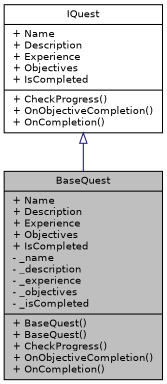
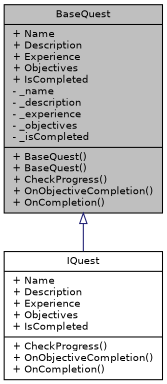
  digraph {
    node [color=black fontname=Helvetica fontsize=10 shape=record style=filled]
    n1 [fillcolor=grey75 fontcolor=black height=0.2 label="{BaseQuest\n|+ Name\l+ Description\l+ Experience\l+ Objectives\l+ IsCompleted\l- _name\l- _description\l- _experience\l- _objectives\l- _isCompleted\l|+ BaseQuest()\l+ BaseQuest()\l+ CheckProgress()\l+ OnObjectiveCompletion()\l+ OnCompletion()\l}" width=0.4]
    n2 [fillcolor=white height=0.2 label="{IQuest\n|+ Name\l+ Description\l+ Experience\l+ Objectives\l+ IsCompleted\l|+ CheckProgress()\l+ OnObjectiveCompletion()\l+ OnCompletion()\l}" width=0.4]
-   n2 -> n1 [arrowtail=onormal color=midnightblue dir=back fontname=Helvetica fontsize=10 labelfontname=Helvetica labelfontsize=10 style=solid]
+   n1 -> n2 [arrowtail=onormal color=midnightblue dir=back fontname=Helvetica fontsize=10 labelfontname=Helvetica labelfontsize=10 style=solid]
  }
